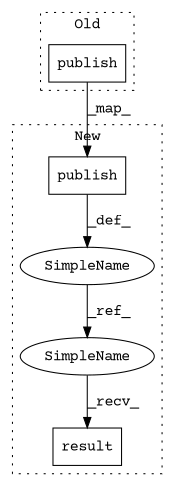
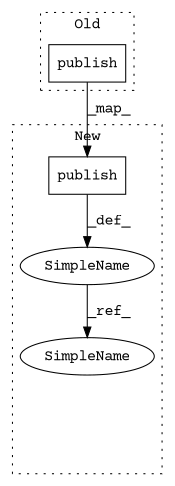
  digraph {
    fontname="Courier Prime"
    node [a=32 l="8,1" shape=box fontname="Courier Prime"]
    edge [fontname="Courier Prime"]
    n1 [label=publish s="2144,2189"]
-   n2 [l=8 label=result s=2211]
    n3 [a=42 l=6 label=SimpleName s=2127 shape=ellipse]
    n4 [a=42 l=6 label=SimpleName s=2204 shape=ellipse]
    n5 [label=publish s="2167,2212"]
    subgraph cluster_1 {
      label=New
      style=dotted
      n1
-     n2
      n3
      n4
    }
    subgraph cluster_2 {
      label=Old
      style=dotted
      n5
    }
    n1 -> n3 [label=_def_]
    n3 -> n4 [label=_ref_]
-   n4 -> n2 [label=_recv_]
    n5 -> n1 [label=_map_]
  }
